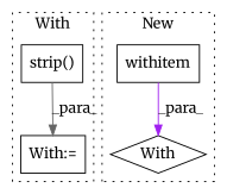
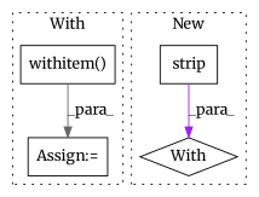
  digraph {
    fontname=Merriweather
    node [fontname=Merriweather shape=box]
    edge [fontname=Merriweather]
-   n1 [a=75 l="12,1" label="strip()" s="1560,1576"]
-   n2 [a=68 l=3 label="With:=" s=1603]
-   n3 [a=49 l=10 label=withitem s=1402]
+   n1 [a=75 l="12,1" label="withitem()" s="1560,1576"]
+   n2 [a=68 l=3 label="Assign:=" s=1603]
+   n3 [a=49 l=10 label=strip s=1402]
    n4 [a=39 l="5,55" label=With s="1397,1412" shape=diamond]
    subgraph cluster_1 {
      label=With
      style=dotted
      n1
      n2
    }
    subgraph cluster_2 {
      label=New
      style=dotted
      n3
      n4
    }
    n1 -> n2 [color=gray40 label=_para_]
    n3 -> n4 [color=purple label=_para_]
  }
